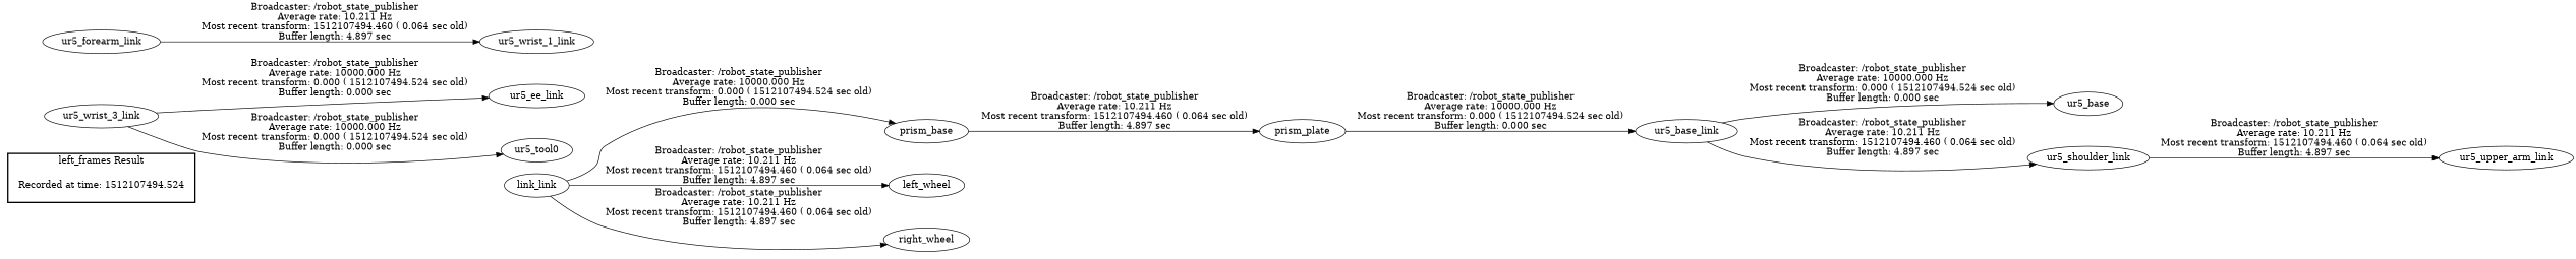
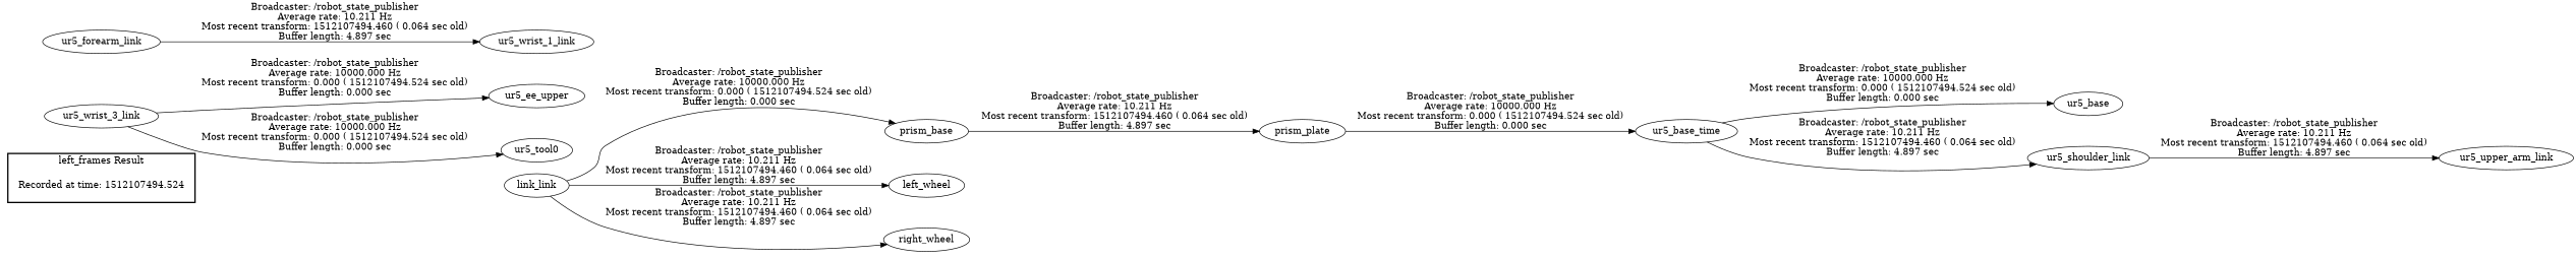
  digraph {
    rankdir=LR
    "Recorded at time: 1512107494.524" [shape=plaintext]
    n2 [label=link_link]
    prism_base
    left_wheel
    right_wheel
    prism_plate
-   ur5_base_link
+   ur5_base_link [label=ur5_base_time]
    ur5_base
    ur5_shoulder_link
    ur5_upper_arm_link
    ur5_wrist_3_link
-   ur5_ee_link
+   ur5_ee_link [label=ur5_ee_upper]
    ur5_tool0
    ur5_forearm_link
    ur5_wrist_1_link
    subgraph cluster_1 {
      color=black
      label="left_frames Result"
      style=bold
      "Recorded at time: 1512107494.524"
    }
    "Recorded at time: 1512107494.524" -> n2 [style=invis]
    n2 -> prism_base [label="Broadcaster: /robot_state_publisher\nAverage rate: 10000.000 Hz\nMost recent transform: 0.000 ( 1512107494.524 sec old)\nBuffer length: 0.000 sec\n"]
    n2 -> left_wheel [label="Broadcaster: /robot_state_publisher\nAverage rate: 10.211 Hz\nMost recent transform: 1512107494.460 ( 0.064 sec old)\nBuffer length: 4.897 sec\n"]
    n2 -> right_wheel [label="Broadcaster: /robot_state_publisher\nAverage rate: 10.211 Hz\nMost recent transform: 1512107494.460 ( 0.064 sec old)\nBuffer length: 4.897 sec\n"]
    prism_base -> prism_plate [label="Broadcaster: /robot_state_publisher\nAverage rate: 10.211 Hz\nMost recent transform: 1512107494.460 ( 0.064 sec old)\nBuffer length: 4.897 sec\n"]
    prism_plate -> ur5_base_link [label="Broadcaster: /robot_state_publisher\nAverage rate: 10000.000 Hz\nMost recent transform: 0.000 ( 1512107494.524 sec old)\nBuffer length: 0.000 sec\n"]
    ur5_base_link -> ur5_base [label="Broadcaster: /robot_state_publisher\nAverage rate: 10000.000 Hz\nMost recent transform: 0.000 ( 1512107494.524 sec old)\nBuffer length: 0.000 sec\n"]
    ur5_base_link -> ur5_shoulder_link [label="Broadcaster: /robot_state_publisher\nAverage rate: 10.211 Hz\nMost recent transform: 1512107494.460 ( 0.064 sec old)\nBuffer length: 4.897 sec\n"]
    ur5_shoulder_link -> ur5_upper_arm_link [label="Broadcaster: /robot_state_publisher\nAverage rate: 10.211 Hz\nMost recent transform: 1512107494.460 ( 0.064 sec old)\nBuffer length: 4.897 sec\n"]
    ur5_wrist_3_link -> ur5_ee_link [label="Broadcaster: /robot_state_publisher\nAverage rate: 10000.000 Hz\nMost recent transform: 0.000 ( 1512107494.524 sec old)\nBuffer length: 0.000 sec\n"]
    ur5_wrist_3_link -> ur5_tool0 [label="Broadcaster: /robot_state_publisher\nAverage rate: 10000.000 Hz\nMost recent transform: 0.000 ( 1512107494.524 sec old)\nBuffer length: 0.000 sec\n"]
    ur5_forearm_link -> ur5_wrist_1_link [label="Broadcaster: /robot_state_publisher\nAverage rate: 10.211 Hz\nMost recent transform: 1512107494.460 ( 0.064 sec old)\nBuffer length: 4.897 sec\n"]
  }
